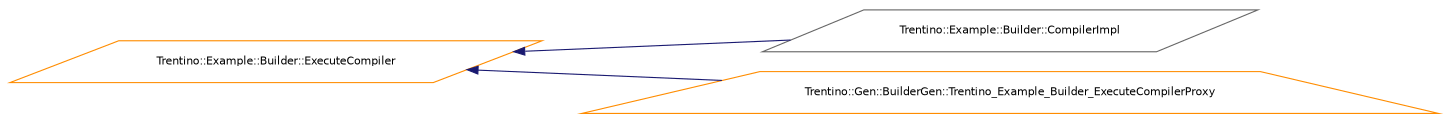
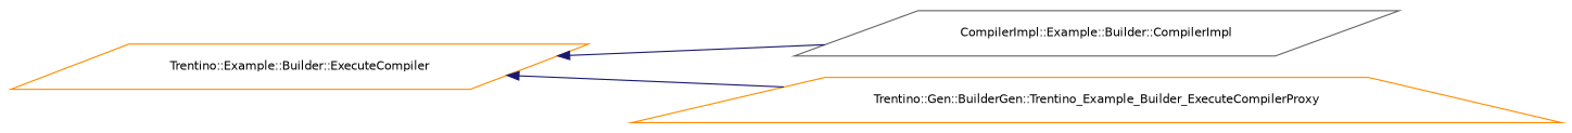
  digraph {
    rankdir=LR
    node [color=darkorange fillcolor=white fontname=Helvetica fontsize=10 shape=parallelogram style=filled]
    edge [color=midnightblue dir=back fontname=Helvetica fontsize=10 labelfontname=Helvetica labelfontsize=10 style=solid]
    n1 [height=0.2 label="Trentino::Example::Builder::ExecuteCompiler" width=0.4]
-   n2 [color=gray40 height=0.2 label="Trentino::Example::Builder::CompilerImpl" width=0.4]
+   n2 [color=gray40 height=0.2 label="CompilerImpl::Example::Builder::CompilerImpl" width=0.4]
    n3 [height=0.2 label="Trentino::Gen::BuilderGen::Trentino_Example_Builder_ExecuteCompilerProxy" shape=trapezium width=0.4]
    n1 -> n2
    n1 -> n3
  }
